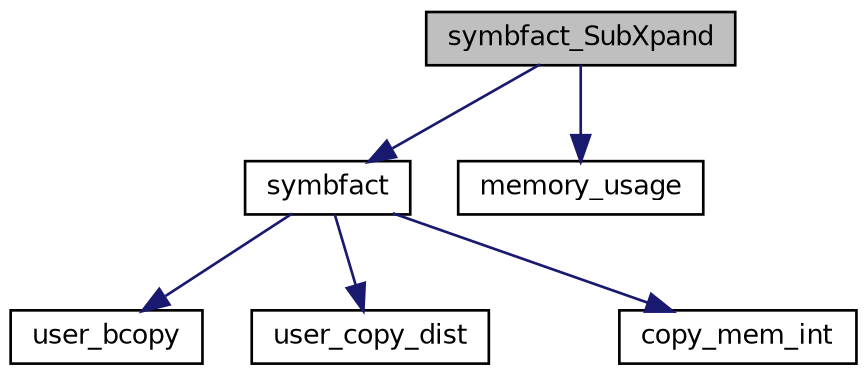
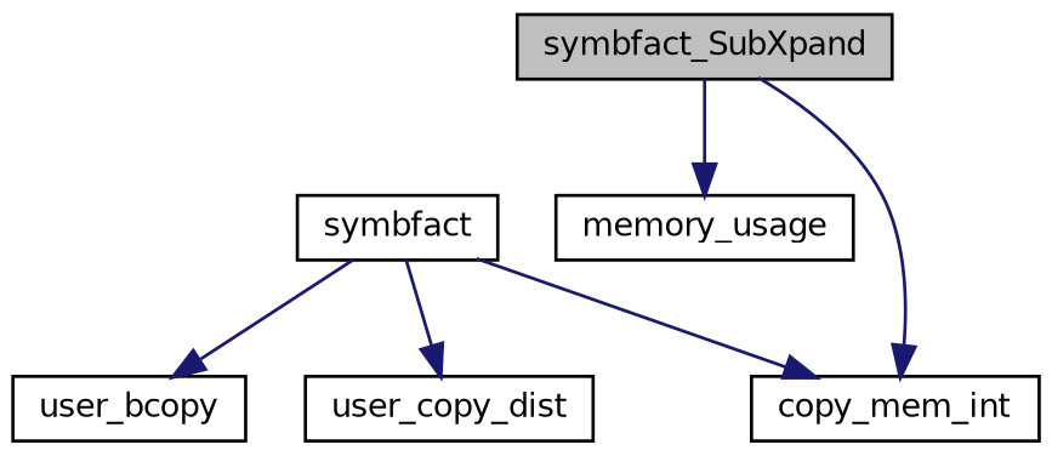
  digraph {
    rankdir=TB
    node [color=black fillcolor=white fontname=Helvetica fontsize=10 shape=record style=filled]
    edge [color=midnightblue fontname=Helvetica fontsize=10 labelfontname=Helvetica labelfontsize=10 style=solid]
    n1 [fillcolor=grey75 fontcolor=black height=0.2 label=symbfact_SubXpand width=0.4]
    n2 [height=0.2 label=symbfact width=0.4]
    n3 [height=0.2 label=memory_usage width=0.4]
    n4 [height=0.2 label=copy_mem_int width=0.4]
    n5 [height=0.2 label=user_bcopy width=0.4]
    n6 [height=0.2 label=user_copy_dist width=0.4]
-   n1 -> n2
+   n1 -> n4
    n1 -> n3
    n2 -> n4
    n2 -> n5
    n2 -> n6
  }
